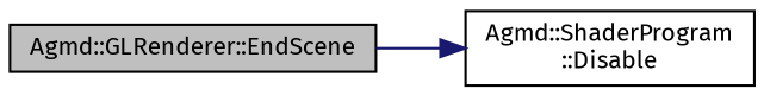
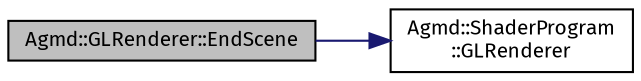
  digraph {
    rankdir=LR
    fontname="Fira Sans"
    node [color=black fontname="Fira Sans" fontsize=10 shape=record style=filled]
    n1 [fillcolor=grey75 fontcolor=black height=0.2 label="Agmd::GLRenderer::EndScene" width=0.4]
-   n2 [fillcolor=white height=0.2 label="Agmd::ShaderProgram\l::Disable" width=0.4]
+   n2 [fillcolor=white height=0.2 label="Agmd::ShaderProgram\l::GLRenderer" width=0.4]
    n1 -> n2 [color=midnightblue fontname="Fira Sans" fontsize=10 labelfontname=Helvetica labelfontsize=10 style=solid]
  }
